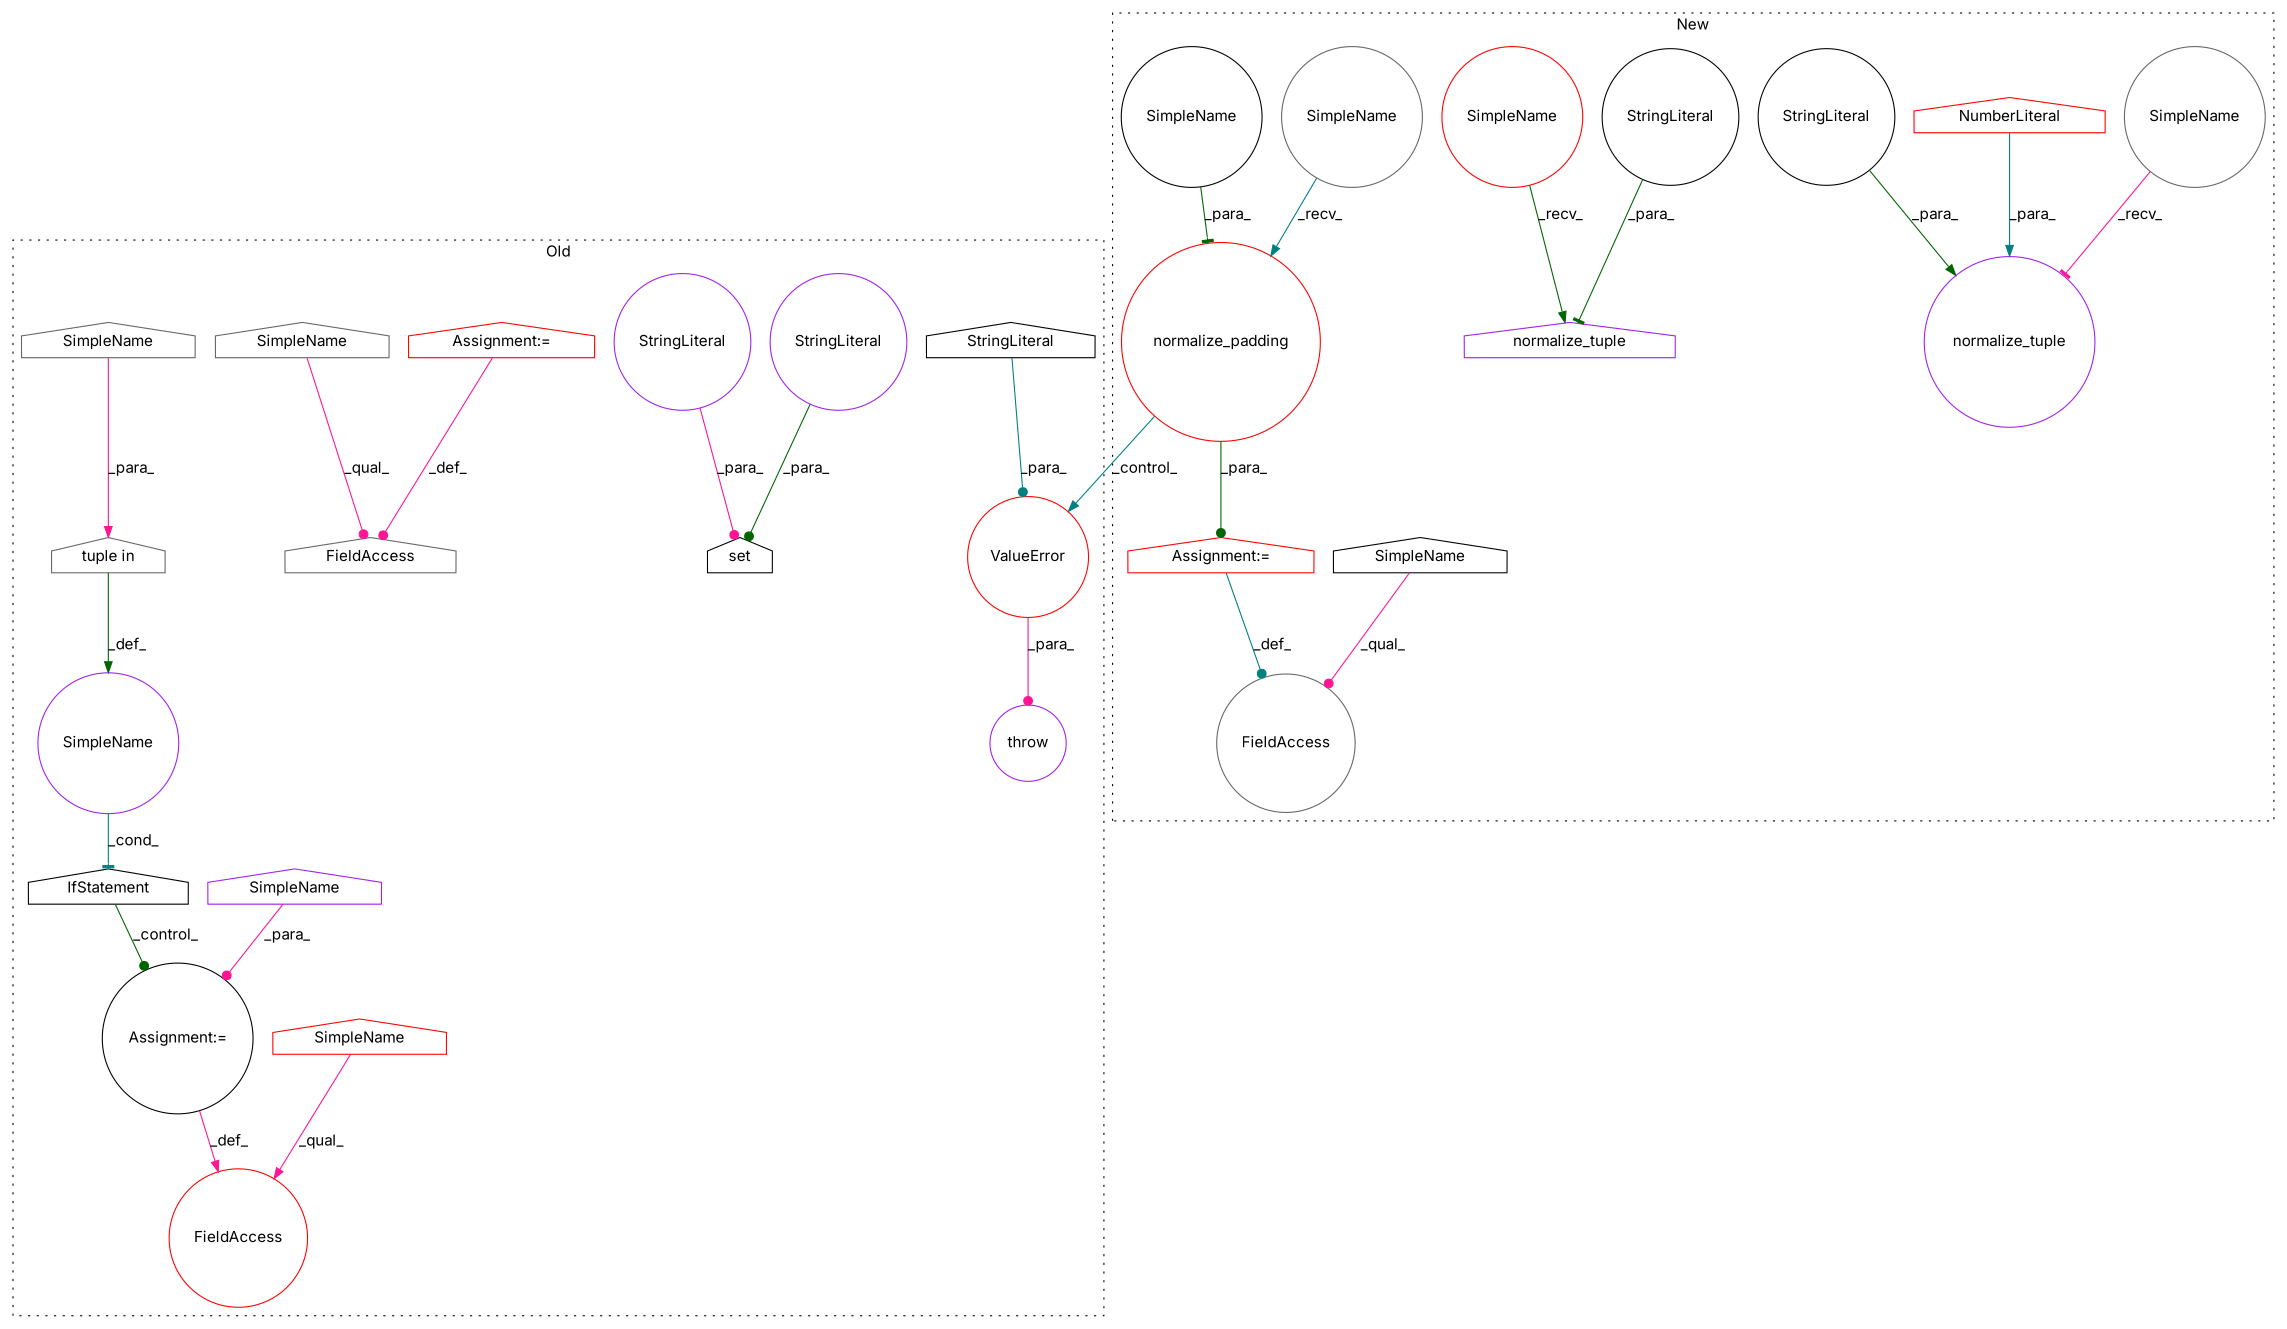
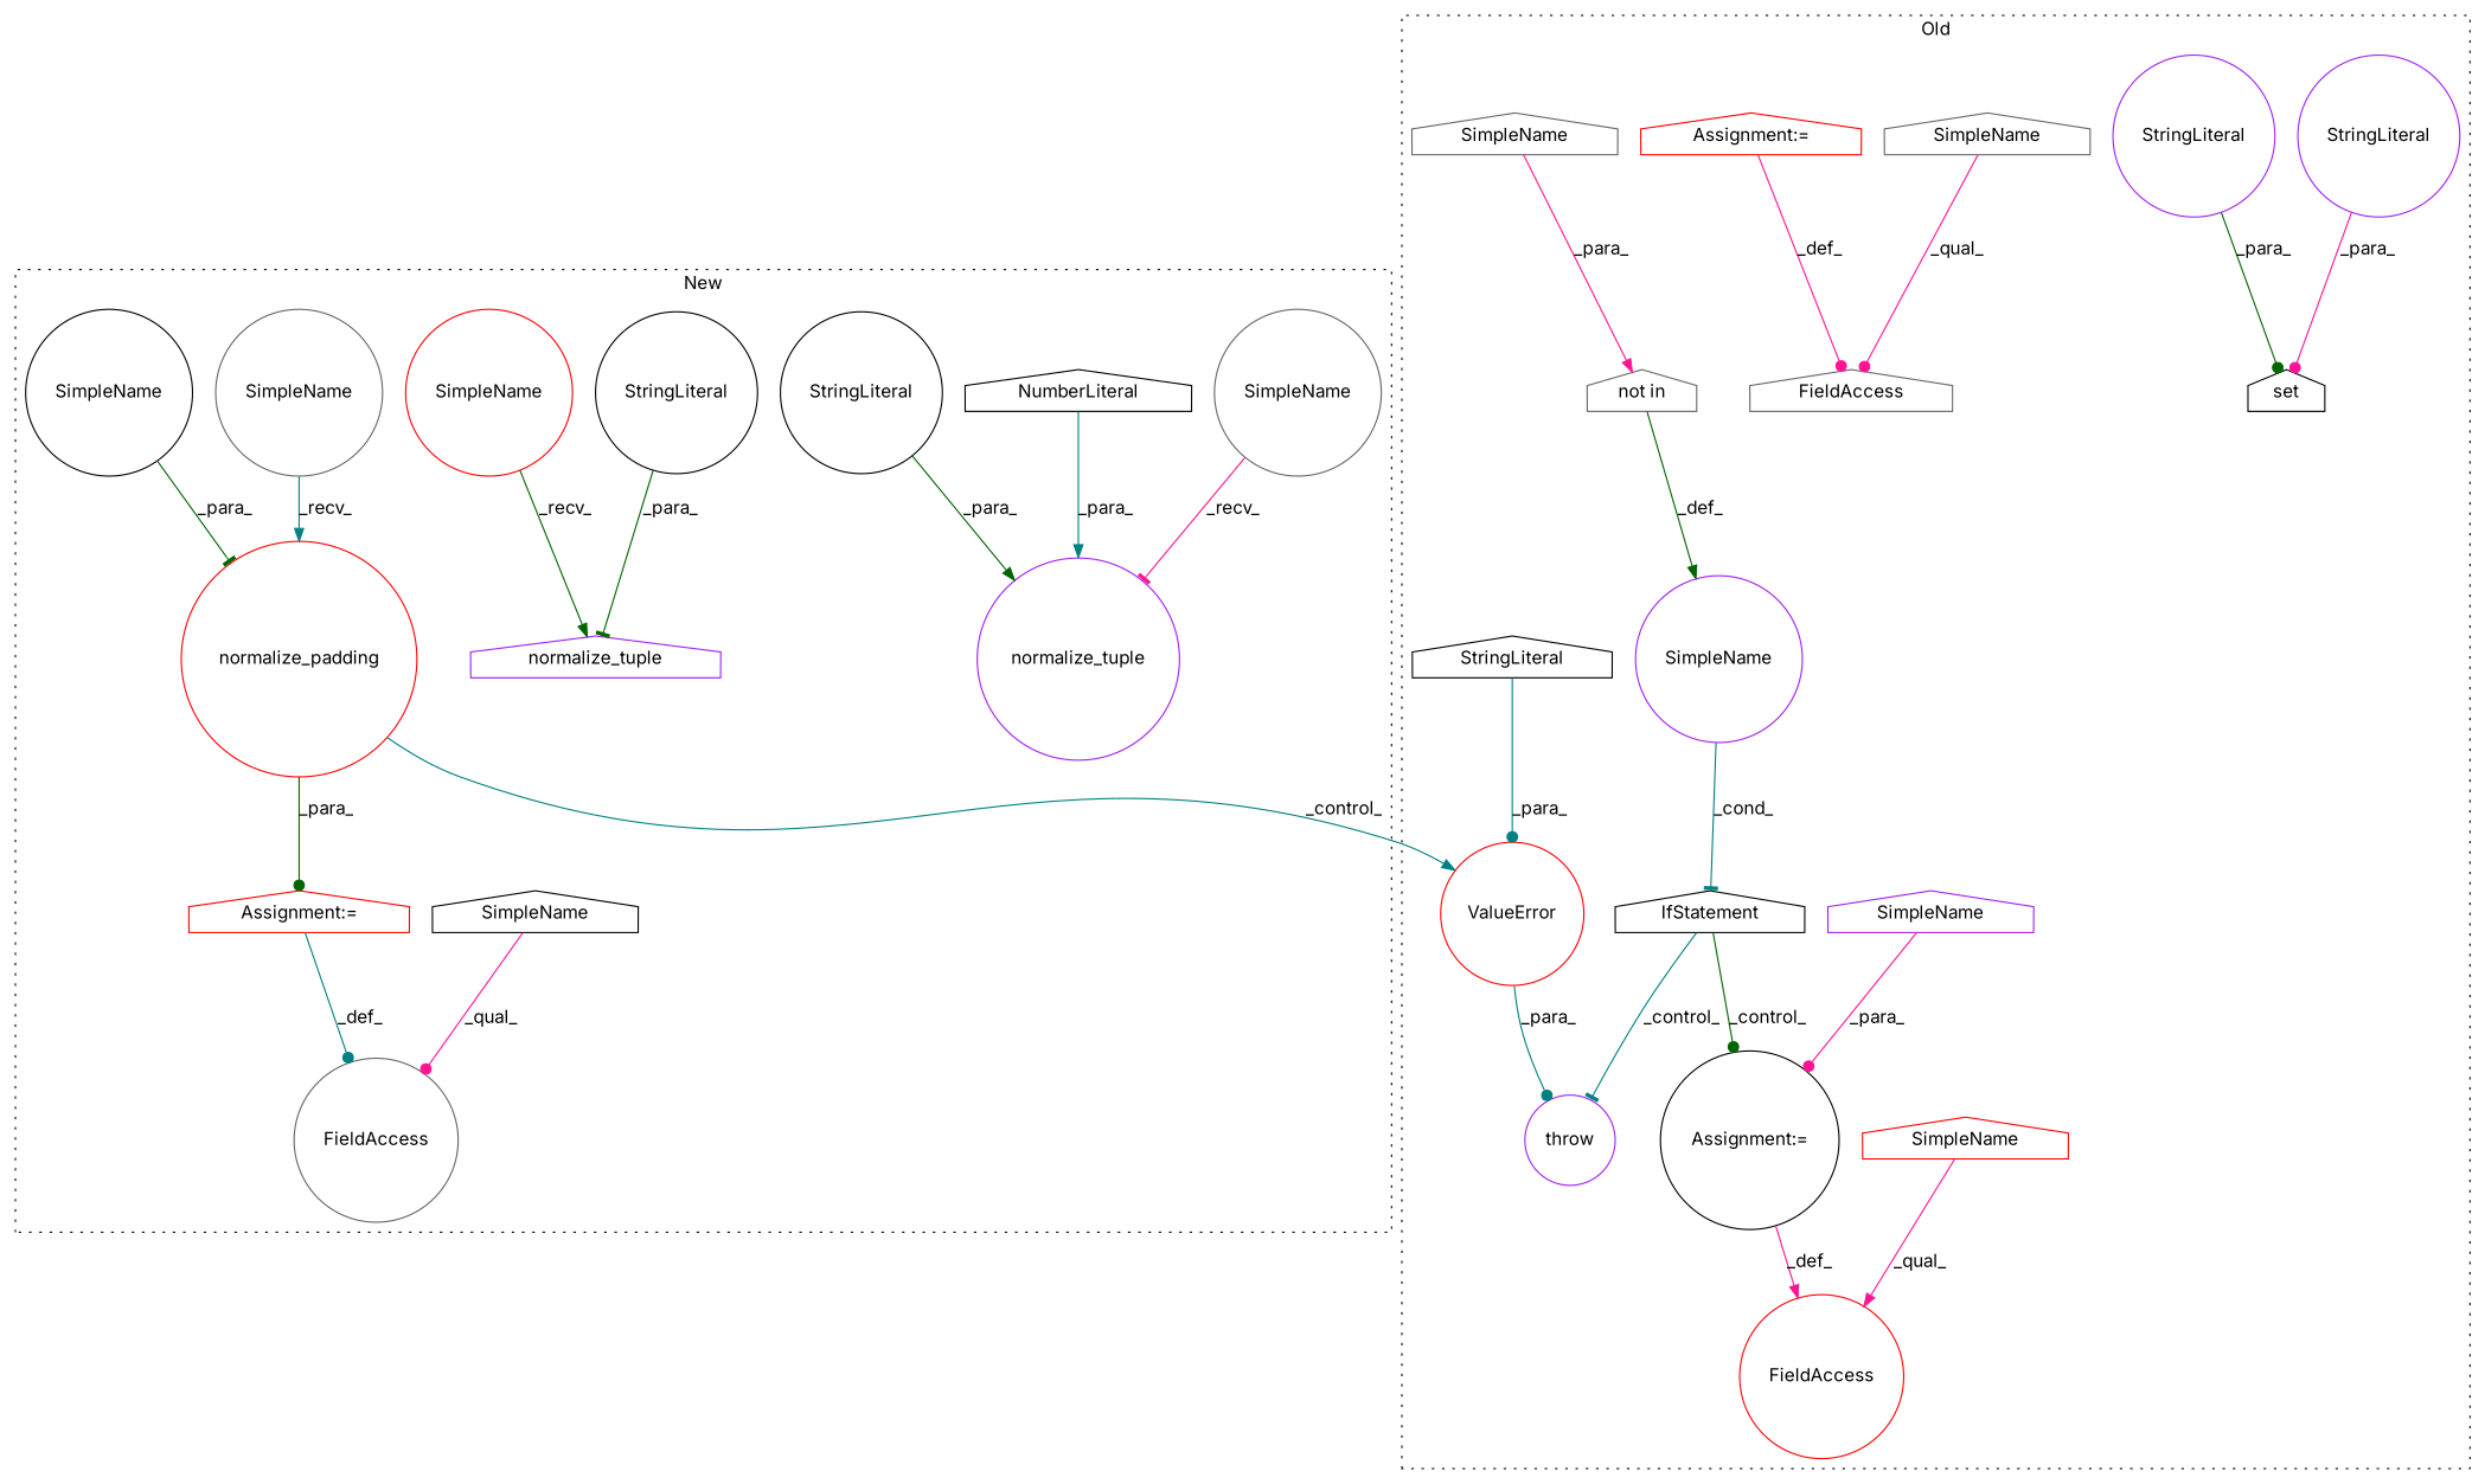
  digraph {
    fontname=Inter
    node [a=42 color=black fontname=Inter l=6 s=562 shape=circle]
    edge [arrowhead=dot color=deeppink fontname=Inter]
    n1 [a=32 l="4,1" label=set s="581,599" shape=house]
    n2 [a=45 color=purple label=StringLiteral s=593]
    n3 [a=45 color=purple l=7 label=StringLiteral s=585]
-   n4 [a=108 color=gray40 l=38 label="tuple in" shape=house]
+   n4 [a=108 color=gray40 l=38 label="not in" shape=house]
    n5 [a=7 l=1 label="Assignment:=" s=697]
    n6 [color=purple label=SimpleName l="" s=""]
    n7 [a=53 color=purple label=throw s=610]
    n8 [a=22 color=red l=16 label=FieldAccess s=681]
    n9 [a=22 color=gray40 l=7 label=FieldAccess s=457 shape=house]
    n10 [a=25 l="8,2" label=IfStatement s="554,600" shape=house]
    n11 [a=32 color=red l="11,1" label=ValueError s="616,668"]
    n12 [a=45 l=41 label=StringLiteral s=627 shape=house]
    n13 [a=7 color=red label="Assignment:=" s=464 shape=house]
    n14 [color=red l=4 label=SimpleName s=681 shape=house]
    n15 [color=gray40 l=4 label=SimpleName s=457 shape=house]
    n16 [color=purple l=11 label=SimpleName s=698 shape=house]
    n17 [color=gray40 l=11 label=SimpleName shape=house]
    n18 [a=32 color=red l="18,1" label=normalize_padding s="558,583"]
    n19 [a=32 color=purple l="16,1" label=normalize_tuple s="492,527"]
-   n20 [a=34 color=red l=1 label=NumberLiteral s=516 shape=house]
+   n20 [a=34 l=1 label=NumberLiteral s=516 shape=house]
    n21 [a=32 color=purple l="16,1" label=normalize_tuple s="422,461" shape=house]
    n22 [a=45 l=9 label=StringLiteral s=518]
    n23 [a=45 l=11 label=StringLiteral s=450]
    n24 [a=22 color=gray40 l=12 label=FieldAccess s=534]
    n25 [a=7 color=red l=1 label="Assignment:=" s=546 shape=house]
    n26 [l=4 label=SimpleName s=534 shape=house]
    n27 [l=7 label=SimpleName s=576]
    n28 [color=red l=10 label=SimpleName s=411]
    n29 [color=gray40 l=10 label=SimpleName s=547]
    n30 [color=gray40 l=10 label=SimpleName s=481]
    subgraph cluster_1 {
      label=Old
      style=dotted
      n1
      n2
      n3
      n4
      n5
      n6
      n7
      n8
      n9
      n10
      n11
      n12
      n13
      n14
      n15
      n16
      n17
    }
    subgraph cluster_2 {
      label=New
      style=dotted
      n18
      n19
      n20
      n21
      n22
      n23
      n24
      n25
      n26
      n27
      n28
      n29
      n30
    }
    n2 -> n1 [color=darkgreen label=_para_]
    n3 -> n1 [label=_para_]
    n4 -> n6 [arrowhead=normal color=darkgreen label=_def_]
    n5 -> n8 [arrowhead=normal label=_def_]
    n6 -> n10 [arrowhead=tee color=teal label=_cond_]
    n10 -> n5 [color=darkgreen label=_control_]
-   n11 -> n7 [label=_para_]
+   n10 -> n7 [arrowhead=tee color=teal label=_control_]
+   n11 -> n7 [color=teal label=_para_]
    n12 -> n11 [color=teal label=_para_]
    n13 -> n9 [label=_def_]
    n14 -> n8 [arrowhead=normal label=_qual_]
    n15 -> n9 [label=_qual_]
    n16 -> n5 [label=_para_]
    n17 -> n4 [arrowhead=normal label=_para_]
    n18 -> n11 [arrowhead=normal color=teal label=_control_]
    n18 -> n25 [color=darkgreen label=_para_]
    n20 -> n19 [arrowhead=normal color=teal label=_para_]
    n22 -> n19 [arrowhead=normal color=darkgreen label=_para_]
    n23 -> n21 [arrowhead=tee color=darkgreen label=_para_]
    n25 -> n24 [color=teal label=_def_]
    n26 -> n24 [label=_qual_]
    n27 -> n18 [arrowhead=tee color=darkgreen label=_para_]
    n28 -> n21 [arrowhead=normal color=darkgreen label=_recv_]
    n29 -> n18 [arrowhead=normal color=teal label=_recv_]
    n30 -> n19 [arrowhead=tee label=_recv_]
  }
